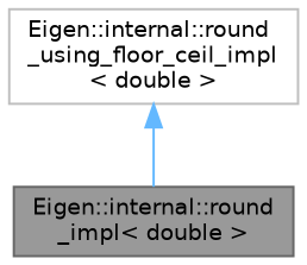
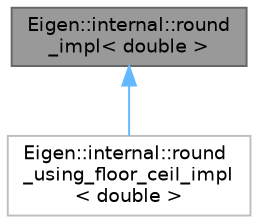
  digraph {
    node [fontname=Helvetica fontsize=10 shape=box style=filled]
    n1 [color=gray40 fillcolor=grey60 fontcolor=black height=0.2 label="Eigen::internal::round\l_impl\< double \>" width=0.4]
    n2 [color=grey75 fillcolor=white height=0.2 label="Eigen::internal::round\l_using_floor_ceil_impl\l\< double \>" width=0.4]
-   n2 -> n1 [color=steelblue1 dir=back fontname=Helvetica fontsize=10 labelfontname=Helvetica labelfontsize=10 style=solid]
+   n1 -> n2 [color=steelblue1 dir=back fontname=Helvetica fontsize=10 labelfontname=Helvetica labelfontsize=10 style=solid]
  }
